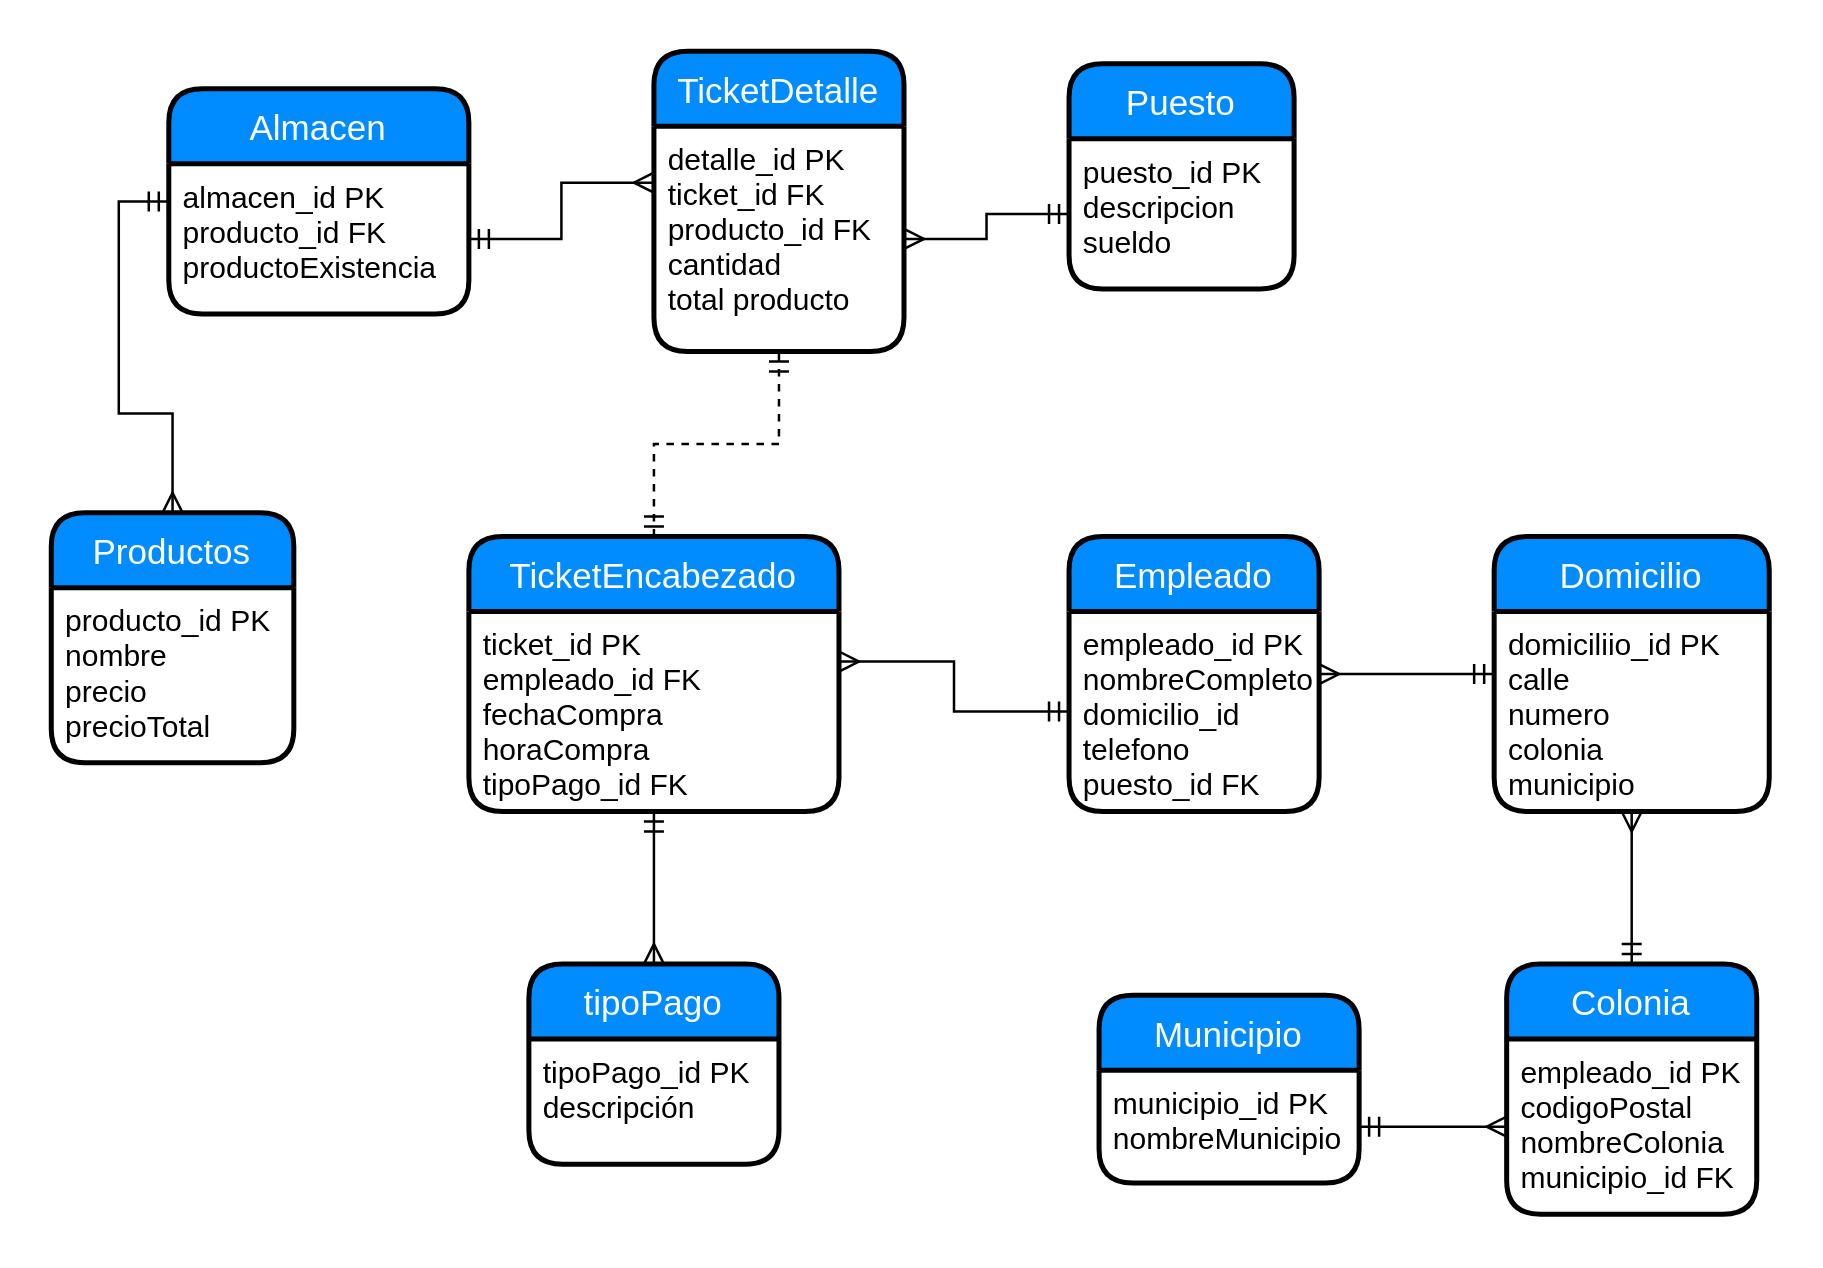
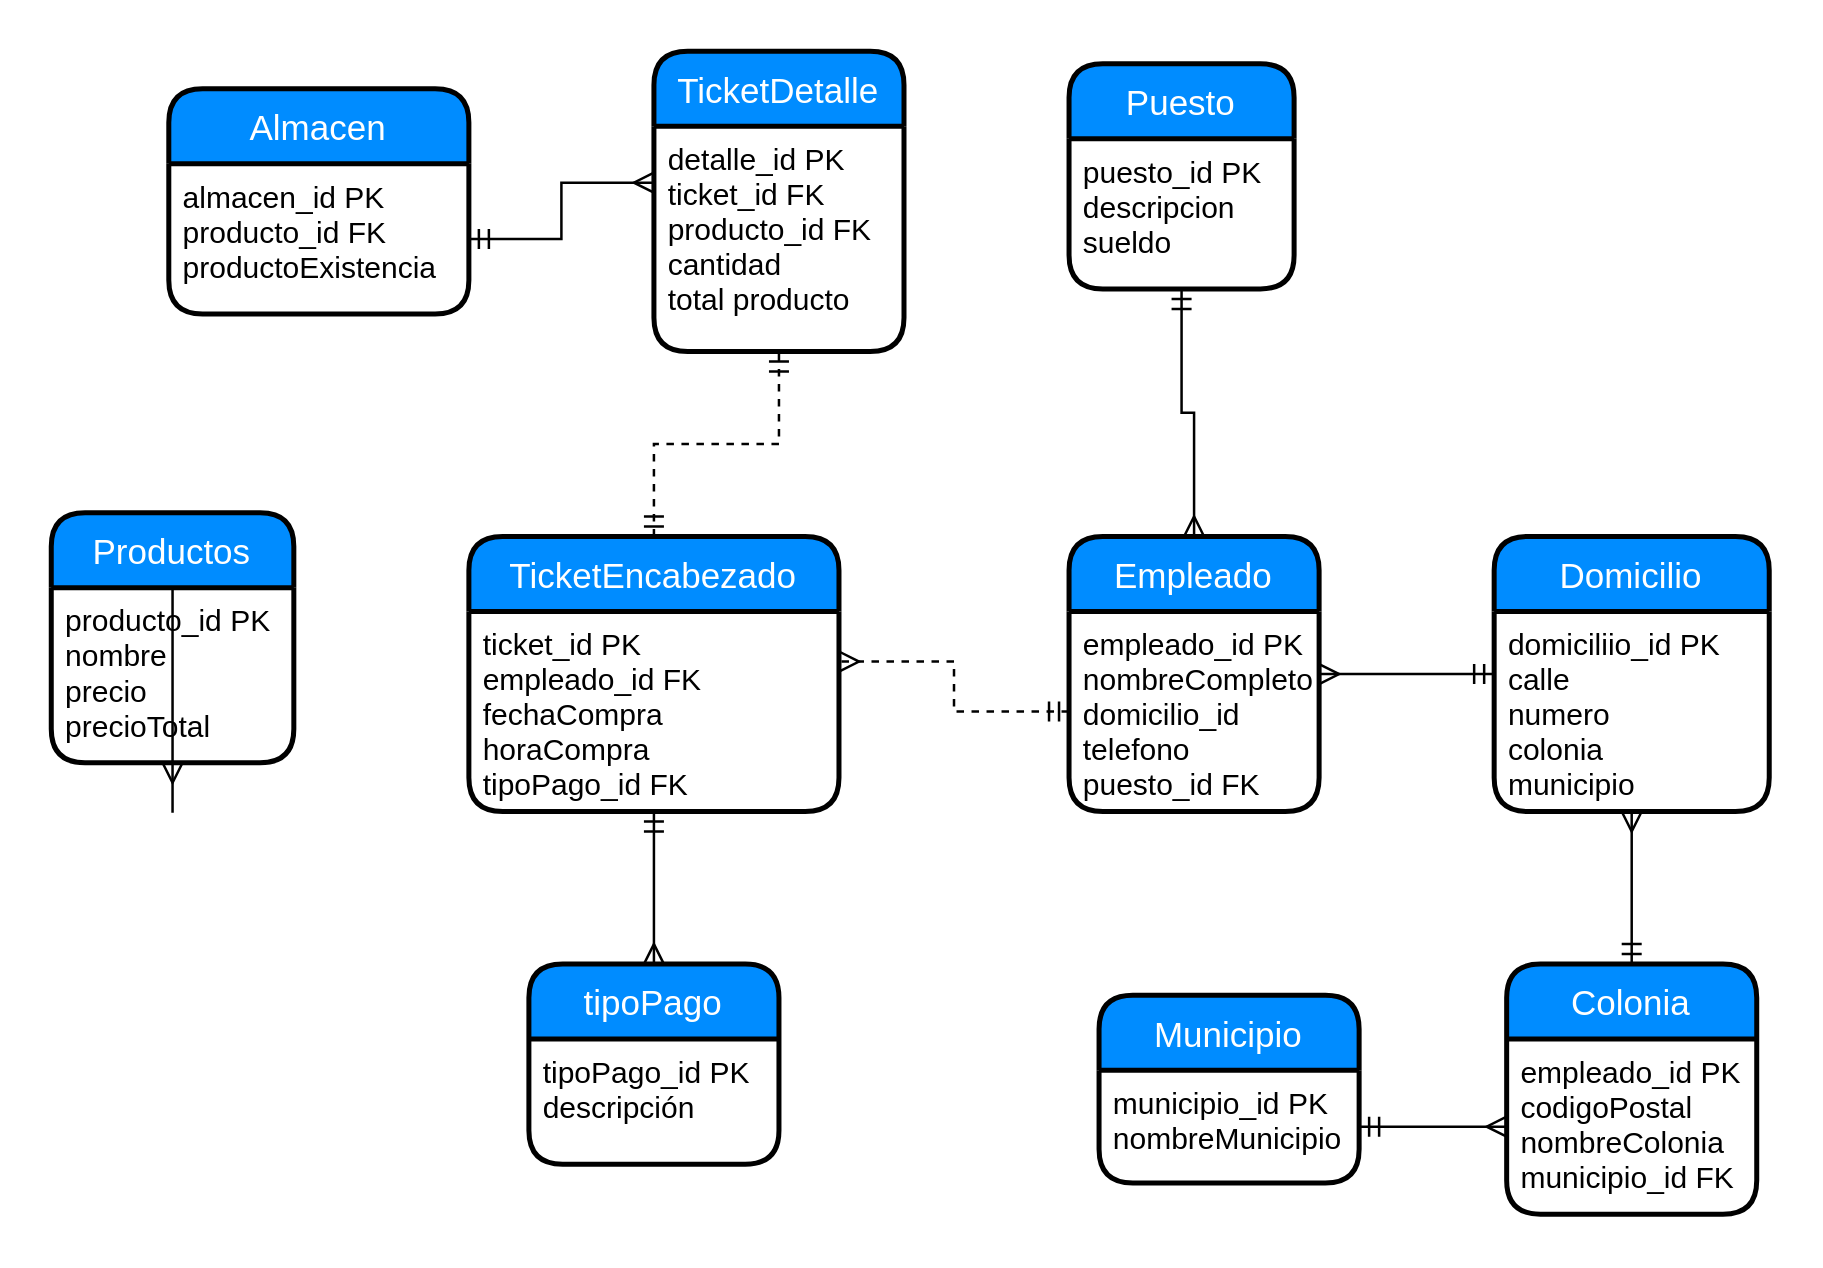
  <mxCell id="0" />
  <mxCell id="1" parent="0" />
  <mxCell id="2" style="edgeStyle=orthogonalEdgeStyle;rounded=0;orthogonalLoop=1;jettySize=auto;html=1;entryX=0.5;entryY=1;entryDx=0;entryDy=0;endArrow=ERmandOne;endFill=0;startArrow=ERmandOne;startFill=0;dashed=1;" edge="1" parent="1" source="3" target="28"><mxGeometry relative="1" as="geometry" /></mxCell>
  <mxCell id="3" value="TicketEncabezado" style="swimlane;childLayout=stackLayout;horizontal=1;startSize=30;horizontalStack=0;fillColor=#008cff;fontColor=#FFFFFF;rounded=1;fontSize=14;fontStyle=0;strokeWidth=2;resizeParent=0;resizeLast=1;shadow=0;dashed=0;align=center;" vertex="1" parent="1"><mxGeometry x="187" y="214" width="148" height="110" as="geometry" /></mxCell>
  <mxCell id="4" value="ticket_id PK&#10;empleado_id FK&#10;fechaCompra&#10;horaCompra&#10;tipoPago_id FK" style="align=left;strokeColor=none;fillColor=none;spacingLeft=4;fontSize=12;verticalAlign=top;resizable=0;rotatable=0;part=1;" vertex="1" parent="3"><mxGeometry y="30" width="148" height="80" as="geometry" /></mxCell>
  <mxCell id="5" value="tipoPago" style="swimlane;childLayout=stackLayout;horizontal=1;startSize=30;horizontalStack=0;fillColor=#008cff;fontColor=#FFFFFF;rounded=1;fontSize=14;fontStyle=0;strokeWidth=2;resizeParent=0;resizeLast=1;shadow=0;dashed=0;align=center;" vertex="1" parent="1"><mxGeometry x="211" y="385" width="100" height="80" as="geometry" /></mxCell>
  <mxCell id="6" value="tipoPago_id PK&#10;descripción" style="align=left;strokeColor=none;fillColor=none;spacingLeft=4;fontSize=12;verticalAlign=top;resizable=0;rotatable=0;part=1;" vertex="1" parent="5"><mxGeometry y="30" width="100" height="50" as="geometry" /></mxCell>
- <mxCell id="7" style="edgeStyle=orthogonalEdgeStyle;rounded=0;orthogonalLoop=1;jettySize=auto;html=1;startArrow=ERmandOne;startFill=0;endArrow=ERmany;endFill=0;" edge="1" parent="1" source="30" target="28"><mxGeometry relative="1" as="geometry" /></mxCell>
- <mxCell id="8" style="edgeStyle=orthogonalEdgeStyle;rounded=0;orthogonalLoop=1;jettySize=auto;html=1;entryX=1;entryY=0.25;entryDx=0;entryDy=0;startArrow=ERmandOne;startFill=0;endArrow=ERmany;endFill=0;" edge="1" parent="1" source="11" target="4"><mxGeometry relative="1" as="geometry" /></mxCell>
+ <mxCell id="7" style="edgeStyle=orthogonalEdgeStyle;rounded=0;orthogonalLoop=1;jettySize=auto;html=1;entryX=0.5;entryY=0;entryDx=0;entryDy=0;startArrow=ERmandOne;startFill=0;endArrow=ERmany;endFill=0;" edge="1" parent="1" source="30" target="10"><mxGeometry relative="1" as="geometry" /></mxCell>
+ <mxCell id="8" style="edgeStyle=orthogonalEdgeStyle;rounded=0;orthogonalLoop=1;jettySize=auto;html=1;entryX=1;entryY=0.25;entryDx=0;entryDy=0;startArrow=ERmandOne;startFill=0;endArrow=ERmany;endFill=0;dashed=1;" edge="1" parent="1" source="11" target="4"><mxGeometry relative="1" as="geometry" /></mxCell>
  <mxCell id="9" style="edgeStyle=orthogonalEdgeStyle;rounded=0;orthogonalLoop=1;jettySize=auto;html=1;startArrow=ERmany;startFill=0;endArrow=ERmandOne;endFill=0;" edge="1" parent="1" source="10"><mxGeometry relative="1" as="geometry"><mxPoint x="597" y="269" as="targetPoint" /></mxGeometry></mxCell>
  <mxCell id="10" value="Empleado" style="swimlane;childLayout=stackLayout;horizontal=1;startSize=30;horizontalStack=0;fillColor=#008cff;fontColor=#FFFFFF;rounded=1;fontSize=14;fontStyle=0;strokeWidth=2;resizeParent=0;resizeLast=1;shadow=0;dashed=0;align=center;" vertex="1" parent="1"><mxGeometry x="427" y="214" width="100" height="110" as="geometry" /></mxCell>
  <mxCell id="11" value="empleado_id PK&#10;nombreCompleto&#10;domicilio_id&#10;telefono&#10;puesto_id FK" style="align=left;strokeColor=none;fillColor=none;spacingLeft=4;fontSize=12;verticalAlign=top;resizable=0;rotatable=0;part=1;" vertex="1" parent="10"><mxGeometry y="30" width="100" height="80" as="geometry" /></mxCell>
  <mxCell id="12" style="edgeStyle=orthogonalEdgeStyle;rounded=0;orthogonalLoop=1;jettySize=auto;html=1;entryX=0.5;entryY=0;entryDx=0;entryDy=0;startArrow=ERmandOne;startFill=0;endArrow=ERmany;endFill=0;" edge="1" parent="1" source="4" target="5"><mxGeometry relative="1" as="geometry" /></mxCell>
  <mxCell id="13" value="Domicilio" style="swimlane;childLayout=stackLayout;horizontal=1;startSize=30;horizontalStack=0;fillColor=#008cff;fontColor=#FFFFFF;rounded=1;fontSize=14;fontStyle=0;strokeWidth=2;resizeParent=0;resizeLast=1;shadow=0;dashed=0;align=center;" vertex="1" parent="1"><mxGeometry x="597" y="214" width="110" height="110" as="geometry" /></mxCell>
  <mxCell id="14" value="domiciliio_id PK&#10;calle&#10;numero&#10;colonia&#10;municipio" style="align=left;strokeColor=none;fillColor=none;spacingLeft=4;fontSize=12;verticalAlign=top;resizable=0;rotatable=0;part=1;" vertex="1" parent="13"><mxGeometry y="30" width="110" height="80" as="geometry" /></mxCell>
- <mxCell id="15" style="edgeStyle=orthogonalEdgeStyle;rounded=0;orthogonalLoop=1;jettySize=auto;html=1;entryX=0;entryY=0.25;entryDx=0;entryDy=0;startArrow=ERmany;startFill=0;endArrow=ERmandOne;endFill=0;" edge="1" parent="1" source="25" target="17"><mxGeometry relative="1" as="geometry" /></mxCell>
+ <mxCell id="15" style="edgeStyle=orthogonalEdgeStyle;rounded=0;orthogonalLoop=1;jettySize=auto;html=1;startArrow=ERmany;startFill=0;endArrow=ERmandOne;endFill=0;" edge="1" parent="1" source="25" target="26"><mxGeometry relative="1" as="geometry" /></mxCell>
  <mxCell id="16" value="Almacen" style="swimlane;childLayout=stackLayout;horizontal=1;startSize=30;horizontalStack=0;fillColor=#008cff;fontColor=#FFFFFF;rounded=1;fontSize=14;fontStyle=0;strokeWidth=2;resizeParent=0;resizeLast=1;shadow=0;dashed=0;align=center;" vertex="1" parent="1"><mxGeometry x="67" y="35" width="120" height="90" as="geometry" /></mxCell>
  <mxCell id="17" value="almacen_id PK&#10;producto_id FK&#10;productoExistencia&#10;" style="align=left;strokeColor=none;fillColor=none;spacingLeft=4;fontSize=12;verticalAlign=top;resizable=0;rotatable=0;part=1;" vertex="1" parent="16"><mxGeometry y="30" width="120" height="60" as="geometry" /></mxCell>
  <mxCell id="18" style="edgeStyle=orthogonalEdgeStyle;rounded=0;orthogonalLoop=1;jettySize=auto;html=1;entryX=0;entryY=0.25;entryDx=0;entryDy=0;startArrow=ERmandOne;startFill=0;endArrow=ERmany;endFill=0;" edge="1" parent="1" source="17" target="28"><mxGeometry relative="1" as="geometry" /></mxCell>
  <mxCell id="19" value="Colonia" style="swimlane;childLayout=stackLayout;horizontal=1;startSize=30;horizontalStack=0;fillColor=#008cff;fontColor=#FFFFFF;rounded=1;fontSize=14;fontStyle=0;strokeWidth=2;resizeParent=0;resizeLast=1;shadow=0;dashed=0;align=center;" vertex="1" parent="1"><mxGeometry x="602" y="385" width="100" height="100" as="geometry" /></mxCell>
  <mxCell id="20" value="empleado_id PK&#10;codigoPostal&#10;nombreColonia&#10;municipio_id FK" style="align=left;strokeColor=none;fillColor=none;spacingLeft=4;fontSize=12;verticalAlign=top;resizable=0;rotatable=0;part=1;" vertex="1" parent="19"><mxGeometry y="30" width="100" height="70" as="geometry" /></mxCell>
  <mxCell id="21" style="edgeStyle=orthogonalEdgeStyle;rounded=0;orthogonalLoop=1;jettySize=auto;html=1;entryX=0.5;entryY=0;entryDx=0;entryDy=0;startArrow=ERmany;startFill=0;endArrow=ERmandOne;endFill=0;" edge="1" parent="1" source="14" target="19"><mxGeometry relative="1" as="geometry" /></mxCell>
  <mxCell id="22" value="Municipio" style="swimlane;childLayout=stackLayout;horizontal=1;startSize=30;horizontalStack=0;fillColor=#008cff;fontColor=#FFFFFF;rounded=1;fontSize=14;fontStyle=0;strokeWidth=2;resizeParent=0;resizeLast=1;shadow=0;dashed=0;align=center;" vertex="1" parent="1"><mxGeometry x="439" y="397.5" width="104" height="75" as="geometry" /></mxCell>
  <mxCell id="23" value="municipio_id PK&#10;nombreMunicipio" style="align=left;strokeColor=none;fillColor=none;spacingLeft=4;fontSize=12;verticalAlign=top;resizable=0;rotatable=0;part=1;" vertex="1" parent="22"><mxGeometry y="30" width="104" height="45" as="geometry" /></mxCell>
  <mxCell id="24" style="edgeStyle=orthogonalEdgeStyle;rounded=0;orthogonalLoop=1;jettySize=auto;html=1;entryX=1;entryY=0.5;entryDx=0;entryDy=0;startArrow=ERmany;startFill=0;endArrow=ERmandOne;endFill=0;" edge="1" parent="1" source="20" target="23"><mxGeometry relative="1" as="geometry" /></mxCell>
  <mxCell id="25" value="Productos" style="swimlane;childLayout=stackLayout;horizontal=1;startSize=30;horizontalStack=0;fillColor=#008cff;fontColor=#FFFFFF;rounded=1;fontSize=14;fontStyle=0;strokeWidth=2;resizeParent=0;resizeLast=1;shadow=0;dashed=0;align=center;" vertex="1" parent="1"><mxGeometry x="20" y="204.5" width="97" height="100" as="geometry" /></mxCell>
  <mxCell id="26" value="producto_id PK&#10;nombre&#10;precio &#10;precioTotal" style="align=left;strokeColor=none;fillColor=none;spacingLeft=4;fontSize=12;verticalAlign=top;resizable=0;rotatable=0;part=1;" vertex="1" parent="25"><mxGeometry y="30" width="97" height="70" as="geometry" /></mxCell>
  <mxCell id="27" value="TicketDetalle" style="swimlane;childLayout=stackLayout;horizontal=1;startSize=30;horizontalStack=0;fillColor=#008cff;fontColor=#FFFFFF;rounded=1;fontSize=14;fontStyle=0;strokeWidth=2;resizeParent=0;resizeLast=1;shadow=0;dashed=0;align=center;" vertex="1" parent="1"><mxGeometry x="261" y="20" width="100" height="120" as="geometry" /></mxCell>
  <mxCell id="28" value="detalle_id PK&#10;ticket_id FK&#10;producto_id FK&#10;cantidad &#10;total producto" style="align=left;strokeColor=none;fillColor=none;spacingLeft=4;fontSize=12;verticalAlign=top;resizable=0;rotatable=0;part=1;" vertex="1" parent="27"><mxGeometry y="30" width="100" height="90" as="geometry" /></mxCell>
  <mxCell id="29" value="Puesto" style="swimlane;childLayout=stackLayout;horizontal=1;startSize=30;horizontalStack=0;fillColor=#008cff;fontColor=#FFFFFF;rounded=1;fontSize=14;fontStyle=0;strokeWidth=2;resizeParent=0;resizeLast=1;shadow=0;dashed=0;align=center;" vertex="1" parent="1"><mxGeometry x="427" y="25" width="90" height="90" as="geometry" /></mxCell>
  <mxCell id="30" value="puesto_id PK&#10;descripcion&#10;sueldo" style="align=left;strokeColor=none;fillColor=none;spacingLeft=4;fontSize=12;verticalAlign=top;resizable=0;rotatable=0;part=1;" vertex="1" parent="29"><mxGeometry y="30" width="90" height="60" as="geometry" /></mxCell>
